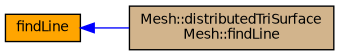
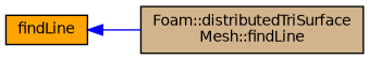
  digraph {
    rankdir=LR
    node [color=black fontname=Helvetica fontsize=10 shape=record style=filled]
    n1 [fillcolor=orange fontcolor=black height=0.2 label=findLine width=0.4]
-   n2 [height=0.2 label="Mesh::distributedTriSurface\lMesh::findLine" width=0.4 fillcolor=tan]
+   n2 [height=0.2 label="Foam::distributedTriSurface\lMesh::findLine" width=0.4 fillcolor=tan]
    n1 -> n2 [color=blue dir=back fontname=Helvetica fontsize=10 labelfontname=Helvetica labelfontsize=10 style=solid]
  }
